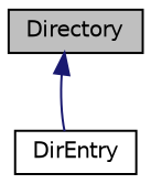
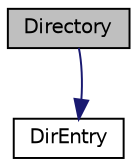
  digraph {
    node [color=black fontname=Helvetica fontsize=10 shape=record style=filled]
    n1 [fillcolor=grey75 fontcolor=black height=0.2 label=Directory width=0.4]
    n2 [fillcolor=white height=0.2 label=DirEntry width=0.4]
-   n1 -> n2 [color=midnightblue dir=back fontname=Helvetica fontsize=10 labelfontname=Helvetica labelfontsize=10 style=solid]
+   n2 -> n1 [color=midnightblue dir=back fontname=Helvetica fontsize=10 labelfontname=Helvetica labelfontsize=10 style=solid]
  }
